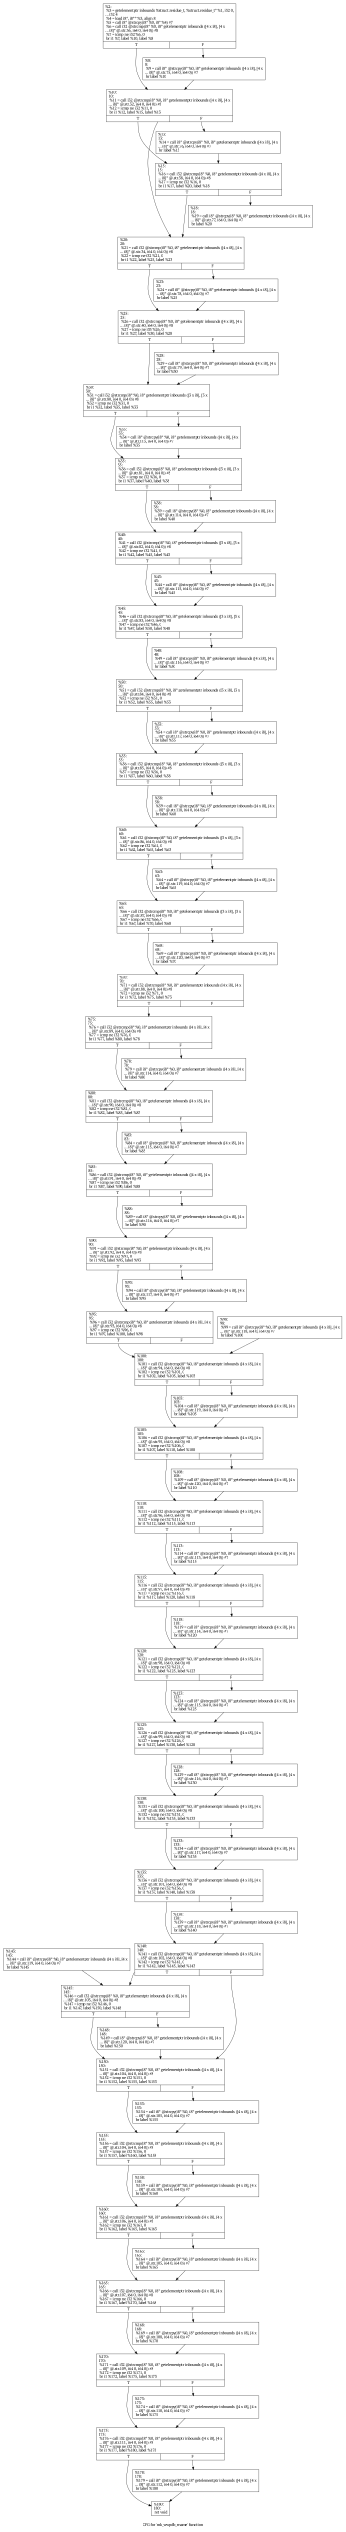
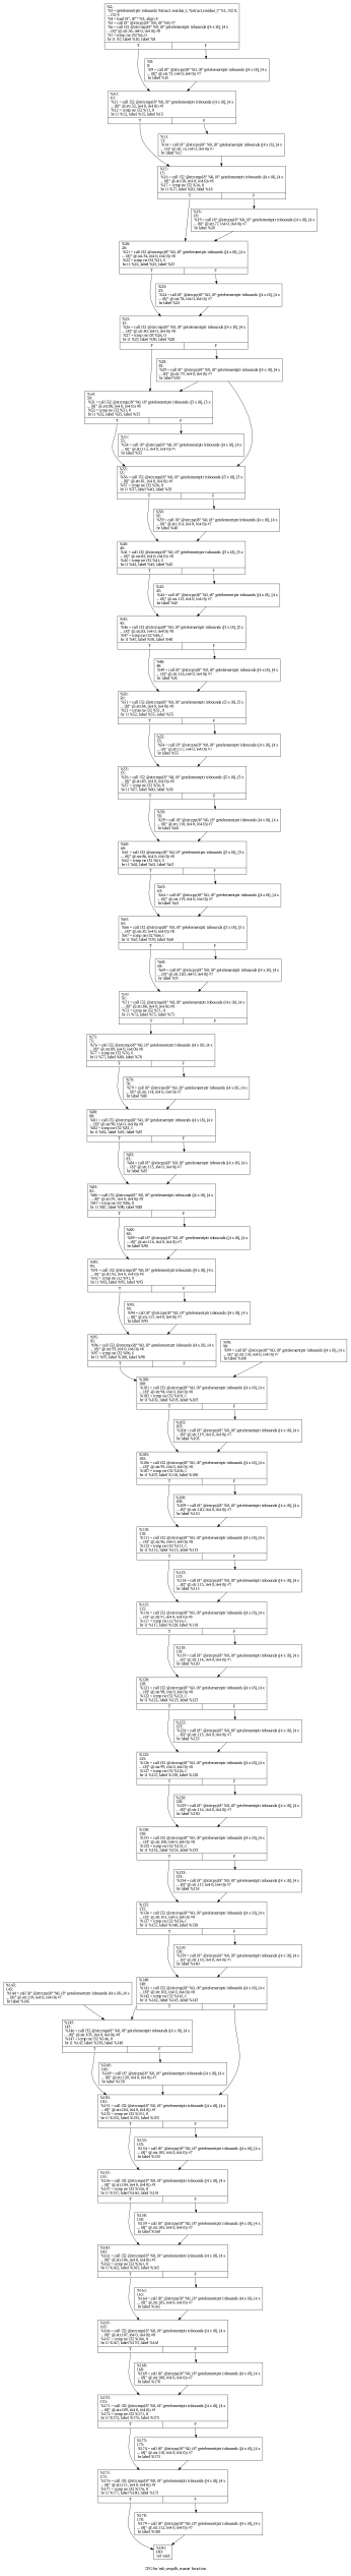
  digraph {
    fontname="PT Serif"
    label="CFG for 'mk_wwpdb_rname' function"
    node [fontname="PT Serif" shape=record]
    edge [fontname="PT Serif" tailport=s0]
    n1 [label="{%2:\l  %3 = getelementptr inbounds %struct.residue_t, %struct.residue_t* %1, i32 0,\l... i32 4\l  %4 = load i8*, i8** %3, align 8\l  %5 = call i8* @strcpy(i8* %0, i8* %4) #7\l  %6 = call i32 @strcmp(i8* %0, i8* getelementptr inbounds ([4 x i8], [4 x\l... i8]* @.str.36, i64 0, i64 0)) #8\l  %7 = icmp ne i32 %6, 0\l  br i1 %7, label %10, label %8\l|{<s0>T|<s1>F}}"]
    n2 [label="{%10:\l10:                                               \l  %11 = call i32 @strcmp(i8* %0, i8* getelementptr inbounds ([4 x i8], [4 x\l... i8]* @.str.32, i64 0, i64 0)) #8\l  %12 = icmp ne i32 %11, 0\l  br i1 %12, label %15, label %13\l|{<s0>T|<s1>F}}"]
    n3 [label="{%8:\l8:                                                \l  %9 = call i8* @strcpy(i8* %0, i8* getelementptr inbounds ([4 x i8], [4 x\l... i8]* @.str.75, i64 0, i64 0)) #7\l  br label %10\l}"]
    n4 [label="{%15:\l15:                                               \l  %16 = call i32 @strcmp(i8* %0, i8* getelementptr inbounds ([4 x i8], [4 x\l... i8]* @.str.38, i64 0, i64 0)) #8\l  %17 = icmp ne i32 %16, 0\l  br i1 %17, label %20, label %18\l|{<s0>T|<s1>F}}"]
    n5 [label="{%13:\l13:                                               \l  %14 = call i8* @strcpy(i8* %0, i8* getelementptr inbounds ([4 x i8], [4 x\l... i8]* @.str.76, i64 0, i64 0)) #7\l  br label %15\l}"]
    n6 [label="{%20:\l20:                                               \l  %21 = call i32 @strcmp(i8* %0, i8* getelementptr inbounds ([4 x i8], [4 x\l... i8]* @.str.34, i64 0, i64 0)) #8\l  %22 = icmp ne i32 %21, 0\l  br i1 %22, label %25, label %23\l|{<s0>T|<s1>F}}"]
    n7 [label="{%18:\l18:                                               \l  %19 = call i8* @strcpy(i8* %0, i8* getelementptr inbounds ([4 x i8], [4 x\l... i8]* @.str.77, i64 0, i64 0)) #7\l  br label %20\l}"]
    n8 [label="{%25:\l25:                                               \l  %26 = call i32 @strcmp(i8* %0, i8* getelementptr inbounds ([4 x i8], [4 x\l... i8]* @.str.40, i64 0, i64 0)) #8\l  %27 = icmp ne i33 %26, 0\l  br i1 %27, label %30, label %28\l|{<s0>T|<s1>F}}"]
    n9 [label="{%23:\l23:                                               \l  %24 = call i8* @strcpy(i8* %0, i8* getelementptr inbounds ([4 x i8], [4 x\l... i8]* @.str.78, i64 0, i64 0)) #7\l  br label %25\l}"]
    n10 [label="{%30:\l30:                                               \l  %31 = call i32 @strcmp(i8* %0, i8* getelementptr inbounds ([3 x i8], [3 x\l... i8]* @.str.80, i64 0, i64 0)) #8\l  %32 = icmp ne i32 %31, 0\l  br i1 %32, label %35, label %33\l|{<s0>T|<s1>F}}"]
    n11 [label="{%28:\l28:                                               \l  %29 = call i8* @strcpy(i8* %0, i8* getelementptr inbounds ([4 x i8], [4 x\l... i8]* @.str.79, i64 0, i64 0)) #7\l  br label %30\l}"]
    n12 [label="{%35:\l35:                                               \l  %36 = call i32 @strcmp(i8* %0, i8* getelementptr inbounds ([3 x i8], [3 x\l... i8]* @.str.81, i64 0, i64 0)) #8\l  %37 = icmp ne i32 %36, 0\l  br i1 %37, label %40, label %38\l|{<s0>T|<s1>F}}"]
    n13 [label="{%33:\l33:                                               \l  %34 = call i8* @strcpy(i8* %0, i8* getelementptr inbounds ([4 x i8], [4 x\l... i8]* @.str.113, i64 0, i64 0)) #7\l  br label %35\l}"]
    n14 [label="{%40:\l40:                                               \l  %41 = call i32 @strcmp(i8* %0, i8* getelementptr inbounds ([3 x i8], [3 x\l... i8]* @.str.82, i64 0, i64 0)) #8\l  %42 = icmp ne i32 %41, 0\l  br i1 %42, label %45, label %43\l|{<s0>T|<s1>F}}"]
    n15 [label="{%38:\l38:                                               \l  %39 = call i8* @strcpy(i8* %0, i8* getelementptr inbounds ([4 x i8], [4 x\l... i8]* @.str.114, i64 0, i64 0)) #7\l  br label %40\l}"]
    n16 [label="{%45:\l45:                                               \l  %46 = call i32 @strcmp(i8* %0, i8* getelementptr inbounds ([3 x i8], [3 x\l... i8]* @.str.83, i64 0, i64 0)) #8\l  %47 = icmp ne i32 %46, 0\l  br i1 %47, label %50, label %48\l|{<s0>T|<s1>F}}"]
    n17 [label="{%43:\l43:                                               \l  %44 = call i8* @strcpy(i8* %0, i8* getelementptr inbounds ([4 x i8], [4 x\l... i8]* @.str.115, i64 0, i64 0)) #7\l  br label %45\l}"]
    n18 [label="{%50:\l50:                                               \l  %51 = call i32 @strcmp(i8* %0, i8* getelementptr inbounds ([3 x i8], [3 x\l... i8]* @.str.84, i64 0, i64 0)) #8\l  %52 = icmp ne i32 %51, 0\l  br i1 %52, label %55, label %53\l|{<s0>T|<s1>F}}"]
    n19 [label="{%48:\l48:                                               \l  %49 = call i8* @strcpy(i8* %0, i8* getelementptr inbounds ([4 x i8], [4 x\l... i8]* @.str.116, i64 0, i64 0)) #7\l  br label %50\l}"]
    n20 [label="{%55:\l55:                                               \l  %56 = call i32 @strcmp(i8* %0, i8* getelementptr inbounds ([3 x i8], [3 x\l... i8]* @.str.85, i64 0, i64 0)) #8\l  %57 = icmp ne i32 %56, 0\l  br i1 %57, label %60, label %58\l|{<s0>T|<s1>F}}"]
    n21 [label="{%53:\l53:                                               \l  %54 = call i8* @strcpy(i8* %0, i8* getelementptr inbounds ([4 x i8], [4 x\l... i8]* @.str.117, i64 0, i64 0)) #7\l  br label %55\l}"]
    n22 [label="{%60:\l60:                                               \l  %61 = call i32 @strcmp(i8* %0, i8* getelementptr inbounds ([3 x i8], [3 x\l... i8]* @.str.86, i64 0, i64 0)) #8\l  %62 = icmp ne i32 %61, 0\l  br i1 %62, label %65, label %63\l|{<s0>T|<s1>F}}"]
    n23 [label="{%58:\l58:                                               \l  %59 = call i8* @strcpy(i8* %0, i8* getelementptr inbounds ([4 x i8], [4 x\l... i8]* @.str.118, i64 0, i64 0)) #7\l  br label %60\l}"]
    n24 [label="{%65:\l65:                                               \l  %66 = call i32 @strcmp(i8* %0, i8* getelementptr inbounds ([3 x i8], [3 x\l... i8]* @.str.87, i64 0, i64 0)) #8\l  %67 = icmp ne i32 %66, 0\l  br i1 %67, label %70, label %68\l|{<s0>T|<s1>F}}"]
    n25 [label="{%63:\l63:                                               \l  %64 = call i8* @strcpy(i8* %0, i8* getelementptr inbounds ([4 x i8], [4 x\l... i8]* @.str.119, i64 0, i64 0)) #7\l  br label %65\l}"]
    n26 [label="{%70:\l70:                                               \l  %71 = call i32 @strcmp(i8* %0, i8* getelementptr inbounds ([4 x i8], [4 x\l... i8]* @.str.88, i64 0, i64 0)) #8\l  %72 = icmp ne i32 %71, 0\l  br i1 %72, label %75, label %73\l|{<s0>T|<s1>F}}"]
    n27 [label="{%68:\l68:                                               \l  %69 = call i8* @strcpy(i8* %0, i8* getelementptr inbounds ([4 x i8], [4 x\l... i8]* @.str.120, i64 0, i64 0)) #7\l  br label %70\l}"]
    n28 [label="{%75:\l75:                                               \l  %76 = call i32 @strcmp(i8* %0, i8* getelementptr inbounds ([4 x i8], [4 x\l... i8]* @.str.89, i64 0, i64 0)) #8\l  %77 = icmp ne i32 %76, 0\l  br i1 %77, label %80, label %78\l|{<s0>T|<s1>F}}"]
    n29 [label="{%80:\l80:                                               \l  %81 = call i32 @strcmp(i8* %0, i8* getelementptr inbounds ([4 x i8], [4 x\l... i8]* @.str.90, i64 0, i64 0)) #8\l  %82 = icmp ne i32 %81, 0\l  br i1 %82, label %85, label %83\l|{<s0>T|<s1>F}}"]
    n30 [label="{%78:\l78:                                               \l  %79 = call i8* @strcpy(i8* %0, i8* getelementptr inbounds ([4 x i8], [4 x\l... i8]* @.str.114, i64 0, i64 0)) #7\l  br label %80\l}"]
    n31 [label="{%85:\l85:                                               \l  %86 = call i32 @strcmp(i8* %0, i8* getelementptr inbounds ([4 x i8], [4 x\l... i8]* @.str.91, i64 0, i64 0)) #8\l  %87 = icmp ne i32 %86, 0\l  br i1 %87, label %90, label %88\l|{<s0>T|<s1>F}}"]
    n32 [label="{%83:\l83:                                               \l  %84 = call i8* @strcpy(i8* %0, i8* getelementptr inbounds ([4 x i8], [4 x\l... i8]* @.str.115, i64 0, i64 0)) #7\l  br label %85\l}"]
    n33 [label="{%90:\l90:                                               \l  %91 = call i32 @strcmp(i8* %0, i8* getelementptr inbounds ([4 x i8], [4 x\l... i8]* @.str.92, i64 0, i64 0)) #8\l  %92 = icmp ne i32 %91, 0\l  br i1 %92, label %95, label %93\l|{<s0>T|<s1>F}}"]
    n34 [label="{%88:\l88:                                               \l  %89 = call i8* @strcpy(i8* %0, i8* getelementptr inbounds ([4 x i8], [4 x\l... i8]* @.str.116, i64 0, i64 0)) #7\l  br label %90\l}"]
    n35 [label="{%95:\l95:                                               \l  %96 = call i32 @strcmp(i8* %0, i8* getelementptr inbounds ([4 x i8], [4 x\l... i8]* @.str.93, i64 0, i64 0)) #8\l  %97 = icmp ne i32 %96, 0\l  br i1 %97, label %100, label %98\l|{<s0>T|<s1>F}}"]
    n36 [label="{%93:\l93:                                               \l  %94 = call i8* @strcpy(i8* %0, i8* getelementptr inbounds ([4 x i8], [4 x\l... i8]* @.str.117, i64 0, i64 0)) #7\l  br label %95\l}"]
    n37 [label="{%100:\l100:                                              \l  %101 = call i32 @strcmp(i8* %0, i8* getelementptr inbounds ([4 x i8], [4 x\l... i8]* @.str.94, i64 0, i64 0)) #8\l  %102 = icmp ne i32 %101, 0\l  br i1 %102, label %105, label %103\l|{<s0>T|<s1>F}}"]
    n38 [label="{%105:\l105:                                              \l  %106 = call i32 @strcmp(i8* %0, i8* getelementptr inbounds ([4 x i8], [4 x\l... i8]* @.str.95, i64 0, i64 0)) #8\l  %107 = icmp ne i32 %106, 0\l  br i1 %107, label %110, label %108\l|{<s0>T|<s1>F}}"]
    n39 [label="{%103:\l103:                                              \l  %104 = call i8* @strcpy(i8* %0, i8* getelementptr inbounds ([4 x i8], [4 x\l... i8]* @.str.119, i64 0, i64 0)) #7\l  br label %105\l}"]
    n40 [label="{%98:\l98:                                               \l  %99 = call i8* @strcpy(i8* %0, i8* getelementptr inbounds ([4 x i8], [4 x\l... i8]* @.str.118, i64 0, i64 0)) #7\l  br label %100\l}"]
    n41 [label="{%110:\l110:                                              \l  %111 = call i32 @strcmp(i8* %0, i8* getelementptr inbounds ([4 x i8], [4 x\l... i8]* @.str.96, i64 0, i64 0)) #8\l  %112 = icmp ne i32 %111, 0\l  br i1 %112, label %115, label %113\l|{<s0>T|<s1>F}}"]
    n42 [label="{%108:\l108:                                              \l  %109 = call i8* @strcpy(i8* %0, i8* getelementptr inbounds ([4 x i8], [4 x\l... i8]* @.str.120, i64 0, i64 0)) #7\l  br label %110\l}"]
    n43 [label="{%115:\l115:                                              \l  %116 = call i32 @strcmp(i8* %0, i8* getelementptr inbounds ([4 x i8], [4 x\l... i8]* @.str.97, i64 0, i64 0)) #8\l  %117 = icmp ne i32 %116, 0\l  br i1 %117, label %120, label %118\l|{<s0>T|<s1>F}}"]
    n44 [label="{%113:\l113:                                              \l  %114 = call i8* @strcpy(i8* %0, i8* getelementptr inbounds ([4 x i8], [4 x\l... i8]* @.str.113, i64 0, i64 0)) #7\l  br label %115\l}"]
    n45 [label="{%120:\l120:                                              \l  %121 = call i32 @strcmp(i8* %0, i8* getelementptr inbounds ([4 x i8], [4 x\l... i8]* @.str.98, i64 0, i64 0)) #8\l  %122 = icmp ne i32 %121, 0\l  br i1 %122, label %125, label %123\l|{<s0>T|<s1>F}}"]
    n46 [label="{%118:\l118:                                              \l  %119 = call i8* @strcpy(i8* %0, i8* getelementptr inbounds ([4 x i8], [4 x\l... i8]* @.str.114, i64 0, i64 0)) #7\l  br label %120\l}"]
    n47 [label="{%125:\l125:                                              \l  %126 = call i32 @strcmp(i8* %0, i8* getelementptr inbounds ([4 x i8], [4 x\l... i8]* @.str.99, i64 0, i64 0)) #8\l  %127 = icmp ne i32 %126, 0\l  br i1 %127, label %130, label %128\l|{<s0>T|<s1>F}}"]
    n48 [label="{%123:\l123:                                              \l  %124 = call i8* @strcpy(i8* %0, i8* getelementptr inbounds ([4 x i8], [4 x\l... i8]* @.str.115, i64 0, i64 0)) #7\l  br label %125\l}"]
    n49 [label="{%130:\l130:                                              \l  %131 = call i32 @strcmp(i8* %0, i8* getelementptr inbounds ([4 x i8], [4 x\l... i8]* @.str.100, i64 0, i64 0)) #8\l  %132 = icmp ne i32 %131, 0\l  br i1 %132, label %135, label %133\l|{<s0>T|<s1>F}}"]
    n50 [label="{%128:\l128:                                              \l  %129 = call i8* @strcpy(i8* %0, i8* getelementptr inbounds ([4 x i8], [4 x\l... i8]* @.str.116, i64 0, i64 0)) #7\l  br label %130\l}"]
    n51 [label="{%135:\l135:                                              \l  %136 = call i32 @strcmp(i8* %0, i8* getelementptr inbounds ([4 x i8], [4 x\l... i8]* @.str.101, i64 0, i64 0)) #8\l  %137 = icmp ne i32 %136, 0\l  br i1 %137, label %140, label %138\l|{<s0>T|<s1>F}}"]
    n52 [label="{%133:\l133:                                              \l  %134 = call i8* @strcpy(i8* %0, i8* getelementptr inbounds ([4 x i8], [4 x\l... i8]* @.str.117, i64 0, i64 0)) #7\l  br label %135\l}"]
    n53 [label="{%140:\l140:                                              \l  %141 = call i32 @strcmp(i8* %0, i8* getelementptr inbounds ([4 x i8], [4 x\l... i8]* @.str.102, i64 0, i64 0)) #8\l  %142 = icmp ne i32 %141, 0\l  br i1 %142, label %145, label %143\l|{<s0>T|<s1>F}}"]
    n54 [label="{%138:\l138:                                              \l  %139 = call i8* @strcpy(i8* %0, i8* getelementptr inbounds ([4 x i8], [4 x\l... i8]* @.str.118, i64 0, i64 0)) #7\l  br label %140\l}"]
    n55 [label="{%145:\l145:                                              \l  %146 = call i32 @strcmp(i8* %0, i8* getelementptr inbounds ([4 x i8], [4 x\l... i8]* @.str.103, i64 0, i64 0)) #8\l  %147 = icmp ne i32 %146, 0\l  br i1 %147, label %150, label %148\l|{<s0>T|<s1>F}}"]
    n56 [label="{%150:\l150:                                              \l  %151 = call i32 @strcmp(i8* %0, i8* getelementptr inbounds ([4 x i8], [4 x\l... i8]* @.str.104, i64 0, i64 0)) #8\l  %152 = icmp ne i32 %151, 0\l  br i1 %152, label %155, label %153\l|{<s0>T|<s1>F}}"]
    n57 [label="{%148:\l148:                                              \l  %149 = call i8* @strcpy(i8* %0, i8* getelementptr inbounds ([4 x i8], [4 x\l... i8]* @.str.120, i64 0, i64 0)) #7\l  br label %150\l}"]
    n58 [label="{%143:\l143:                                              \l  %144 = call i8* @strcpy(i8* %0, i8* getelementptr inbounds ([4 x i8], [4 x\l... i8]* @.str.119, i64 0, i64 0)) #7\l  br label %145\l}"]
    n59 [label="{%155:\l155:                                              \l  %156 = call i32 @strcmp(i8* %0, i8* getelementptr inbounds ([4 x i8], [4 x\l... i8]* @.str.104, i64 0, i64 0)) #8\l  %157 = icmp ne i32 %156, 0\l  br i1 %157, label %160, label %158\l|{<s0>T|<s1>F}}"]
    n60 [label="{%153:\l153:                                              \l  %154 = call i8* @strcpy(i8* %0, i8* getelementptr inbounds ([4 x i8], [4 x\l... i8]* @.str.105, i64 0, i64 0)) #7\l  br label %155\l}"]
    n61 [label="{%160:\l160:                                              \l  %161 = call i32 @strcmp(i8* %0, i8* getelementptr inbounds ([4 x i8], [4 x\l... i8]* @.str.106, i64 0, i64 0)) #8\l  %162 = icmp ne i32 %161, 0\l  br i1 %162, label %165, label %163\l|{<s0>T|<s1>F}}"]
    n62 [label="{%158:\l158:                                              \l  %159 = call i8* @strcpy(i8* %0, i8* getelementptr inbounds ([4 x i8], [4 x\l... i8]* @.str.105, i64 0, i64 0)) #7\l  br label %160\l}"]
    n63 [label="{%165:\l165:                                              \l  %166 = call i32 @strcmp(i8* %0, i8* getelementptr inbounds ([4 x i8], [4 x\l... i8]* @.str.107, i64 0, i64 0)) #8\l  %167 = icmp ne i32 %166, 0\l  br i1 %167, label %170, label %168\l|{<s0>T|<s1>F}}"]
    n64 [label="{%163:\l163:                                              \l  %164 = call i8* @strcpy(i8* %0, i8* getelementptr inbounds ([4 x i8], [4 x\l... i8]* @.str.105, i64 0, i64 0)) #7\l  br label %165\l}"]
    n65 [label="{%170:\l170:                                              \l  %171 = call i32 @strcmp(i8* %0, i8* getelementptr inbounds ([4 x i8], [4 x\l... i8]* @.str.109, i64 0, i64 0)) #8\l  %172 = icmp ne i32 %171, 0\l  br i1 %172, label %175, label %173\l|{<s0>T|<s1>F}}"]
    n66 [label="{%168:\l168:                                              \l  %169 = call i8* @strcpy(i8* %0, i8* getelementptr inbounds ([4 x i8], [4 x\l... i8]* @.str.108, i64 0, i64 0)) #7\l  br label %170\l}"]
    n67 [label="{%175:\l175:                                              \l  %176 = call i32 @strcmp(i8* %0, i8* getelementptr inbounds ([4 x i8], [4 x\l... i8]* @.str.111, i64 0, i64 0)) #8\l  %177 = icmp ne i32 %176, 0\l  br i1 %177, label %180, label %178\l|{<s0>T|<s1>F}}"]
    n68 [label="{%173:\l173:                                              \l  %174 = call i8* @strcpy(i8* %0, i8* getelementptr inbounds ([4 x i8], [4 x\l... i8]* @.str.110, i64 0, i64 0)) #7\l  br label %175\l}"]
    n69 [label="{%180:\l180:                                              \l  ret void\l}"]
    n70 [label="{%178:\l178:                                              \l  %179 = call i8* @strcpy(i8* %0, i8* getelementptr inbounds ([4 x i8], [4 x\l... i8]* @.str.112, i64 0, i64 0)) #7\l  br label %180\l}"]
    n1 -> n2
    n1 -> n3 [tailport=s1]
    n2 -> n4
    n2 -> n5 [tailport=s1]
    n3 -> n2 [tailport=""]
    n4 -> n6
    n4 -> n7 [tailport=s1]
    n5 -> n4 [tailport=""]
    n6 -> n8
    n6 -> n9 [tailport=s1]
-   n2 -> n6 [tailport=""]
+   n7 -> n6 [tailport=""]
    n8 -> n10
    n8 -> n11 [tailport=s1]
    n9 -> n8 [tailport=""]
    n10 -> n12
    n10 -> n13 [tailport=s1]
    n11 -> n10 [tailport=""]
    n12 -> n14
    n12 -> n15 [tailport=s1]
-   n13 -> n12 [tailport=""]
+   n11 -> n12 [tailport=""]
    n14 -> n16
    n14 -> n17 [tailport=s1]
    n15 -> n14 [tailport=""]
    n16 -> n18
    n16 -> n19 [tailport=s1]
    n17 -> n16 [tailport=""]
    n18 -> n20
    n18 -> n21 [tailport=s1]
    n19 -> n18 [tailport=""]
    n20 -> n22
    n20 -> n23 [tailport=s1]
    n21 -> n20 [tailport=""]
    n22 -> n24
    n22 -> n25 [tailport=s1]
    n23 -> n22 [tailport=""]
    n24 -> n26
    n24 -> n27 [tailport=s1]
    n25 -> n24 [tailport=""]
    n26 -> n28
    n27 -> n26 [tailport=""]
    n28 -> n29
    n28 -> n30 [tailport=s1]
    n29 -> n31
    n29 -> n32 [tailport=s1]
    n30 -> n29 [tailport=""]
    n31 -> n33
    n31 -> n34 [tailport=s1]
    n32 -> n31 [tailport=""]
    n33 -> n35
    n33 -> n36 [tailport=s1]
    n34 -> n33 [tailport=""]
    n35 -> n37
    n36 -> n35 [tailport=""]
    n37 -> n38
    n37 -> n39 [tailport=s1]
    n38 -> n41
    n38 -> n42 [tailport=s1]
    n39 -> n38 [tailport=""]
    n40 -> n37 [tailport=""]
    n41 -> n43
    n41 -> n44 [tailport=s1]
    n42 -> n41 [tailport=""]
    n43 -> n45
    n43 -> n46 [tailport=s1]
    n44 -> n43 [tailport=""]
    n45 -> n47
    n45 -> n48 [tailport=s1]
    n46 -> n45 [tailport=""]
    n47 -> n49
    n47 -> n50 [tailport=s1]
    n48 -> n47 [tailport=""]
    n49 -> n51
    n49 -> n52 [tailport=s1]
    n50 -> n49 [tailport=""]
    n51 -> n53
    n51 -> n54 [tailport=s1]
    n52 -> n51 [tailport=""]
    n53 -> n55
    n53 -> n56 [tailport=s1]
    n54 -> n53 [tailport=""]
    n55 -> n56
    n55 -> n57 [tailport=s1]
    n56 -> n59
    n56 -> n60 [tailport=s1]
    n57 -> n56 [tailport=""]
    n58 -> n55 [tailport=""]
    n59 -> n61
    n59 -> n62 [tailport=s1]
    n60 -> n59 [tailport=""]
    n61 -> n63
    n61 -> n64 [tailport=s1]
    n62 -> n61 [tailport=""]
    n63 -> n65
    n63 -> n66 [tailport=s1]
    n64 -> n63 [tailport=""]
    n65 -> n67
    n65 -> n68 [tailport=s1]
    n66 -> n65 [tailport=""]
    n67 -> n69
    n67 -> n70 [tailport=s1]
    n68 -> n67 [tailport=""]
    n70 -> n69 [tailport=""]
  }
